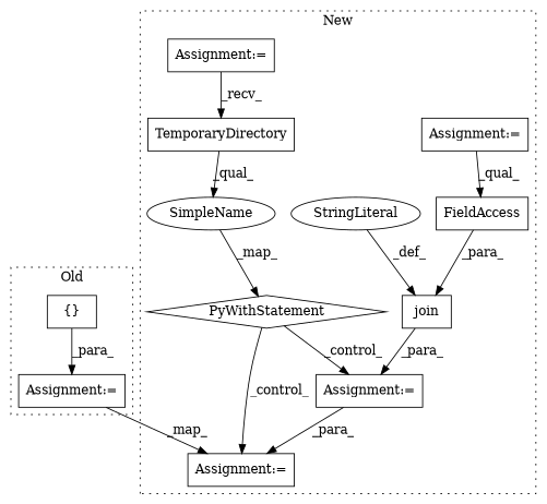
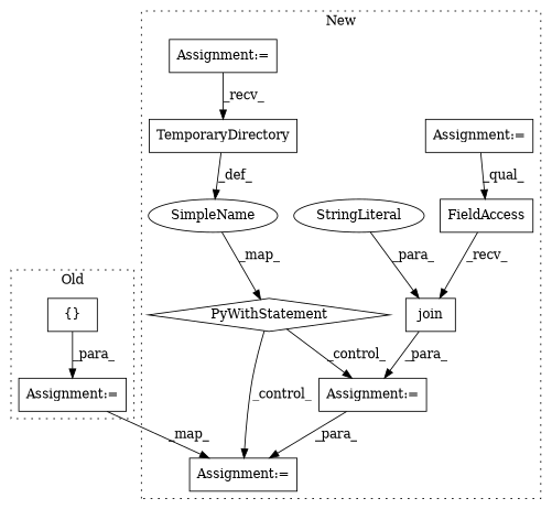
  digraph {
    node [a=7 l=1 shape=box]
    n1 [a=4 l="1,1" label="{}" s="2027,2086"]
    n2 [label="Assignment:=" s=2365]
    n3 [a=32 l=20 label=TemporaryDirectory s=2384]
    n4 [a=104 l="10,2" label=PyWithStatement s="2365,2404" shape=diamond]
    n5 [a=42 label=SimpleName shape=ellipse l=""]
    n6 [label="Assignment:=" s=2446]
    n7 [l=2 label="Assignment:=" s=1896]
    n8 [label="Assignment:=" s=2832]
    n9 [a=22 l=7 label=FieldAccess s=2447]
    n10 [a=32 l="5,1" label=join s="2455,2477"]
    n11 [a=45 l=7 label=StringLiteral s=2460 shape=ellipse]
    n12 [l=8 label="Assignment:=" s=1938]
    subgraph cluster_1 {
      label=Old
      style=dotted
      n1
      n2
    }
    subgraph cluster_2 {
      label=New
      style=dotted
      n3
      n4
      n5
      n6
      n7
      n8
      n9
      n10
      n11
      n12
    }
    n1 -> n2 [label=_para_]
    n2 -> n8 [label=_map_]
-   n3 -> n5 [label=_qual_]
+   n3 -> n5 [label=_def_]
    n4 -> n6 [label=_control_]
    n4 -> n8 [label=_control_]
    n5 -> n4 [label=_map_]
    n6 -> n8 [label=_para_]
    n7 -> n9 [label=_qual_]
-   n9 -> n10 [label=_para_]
+   n9 -> n10 [label=_recv_]
    n10 -> n6 [label=_para_]
-   n11 -> n10 [label=_def_]
+   n11 -> n10 [label=_para_]
    n12 -> n3 [label=_recv_]
  }
